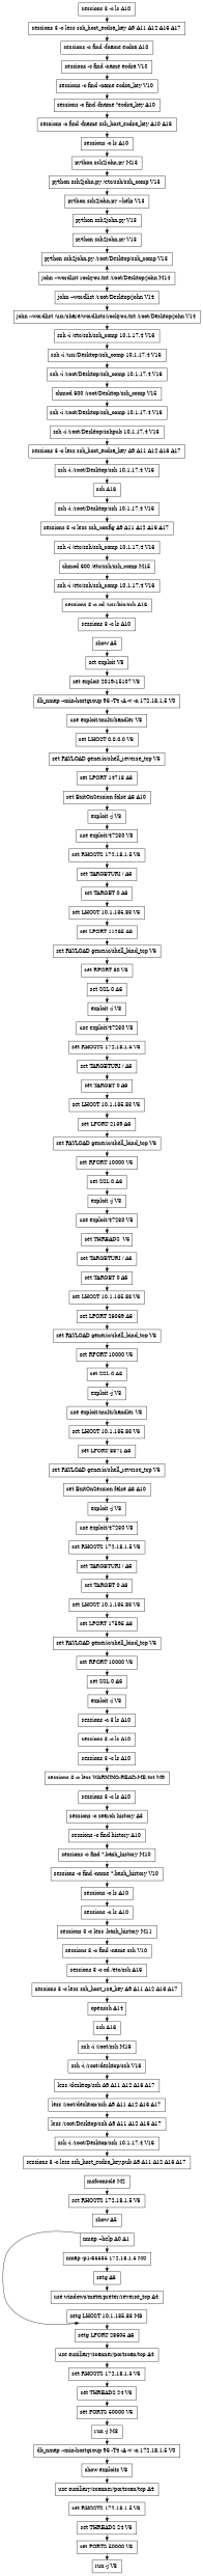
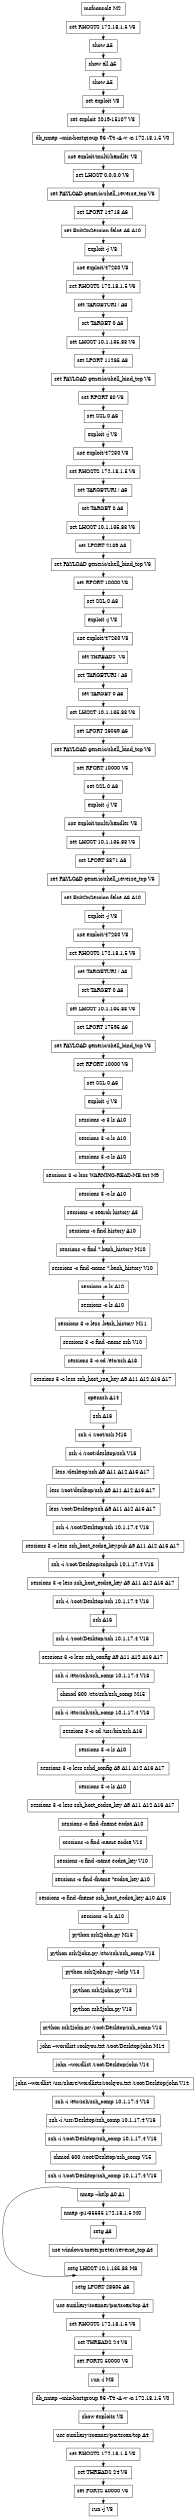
  digraph {
    rankdir=LR
    node [shape=box]
    edge [constraint=false]
    n1 [label="nmap --help A0 A1 "]
    n2 [label="nmap -p1-65535 172.18.1.5 M0 "]
    n3 [label="setg LHOST 10.1.135.83 M6 "]
    n4 [label="setg A6 "]
    n5 [label="use windows/meterpreter/reverse_tcp A4 "]
    n6 [label="setg LPORT 28605 A6 "]
    n7 [label="use auxiliary/scanner/portscan/tcp A4 "]
    n8 [label="set RHOSTS 172.18.1.5 V6 "]
    n9 [label="set THREADS 24 V6 "]
    n10 [label="set PORTS 50000 V6 "]
    n11 [label="run -j M8 "]
    n12 [label="db_nmap --min-hostgroup 96 -T4 -A -v -n 172.18.1.5 V0 "]
    n13 [label="show exploits V8 "]
    n14 [label="use auxiliary/scanner/portscan/tcp A4 "]
    n15 [label="set RHOSTS 172.18.1.5 V6 "]
    n16 [label="set THREADS 24 V6 "]
    n17 [label="set PORTS 50000 V6 "]
    n18 [label="run -j V8 "]
    n19 [label="msfconsole M2 "]
    n20 [label="set RHOSTS 172.18.1.5 V6 "]
    n21 [label="show A5 "]
+   n22 [label="show all A5 "]
    n23 [label="show A5 "]
    n24 [label="set exploit V8 "]
    n25 [label="set exploit 2019-15107 V8 "]
    n26 [label="db_nmap --min-hostgroup 96 -T4 -A -v -n 172.18.1.5 V0 "]
    n27 [label="use exploit/multi/handler V8 "]
    n28 [label="set LHOST 0.0.0.0 V6 "]
    n29 [label="set PAYLOAD generic/shell_reverse_tcp V6 "]
    n30 [label="set LPORT 14718 A6 "]
    n31 [label="set ExitOnSession false A6 A10 "]
    n32 [label="exploit -j V8 "]
    n33 [label="use exploit/47230 V8 "]
    n34 [label="set RHOSTS 172.18.1.5 V6 "]
    n35 [label="set TARGETURI / A6 "]
    n36 [label="set TARGET 0 A6 "]
    n37 [label="set LHOST 10.1.135.83 V6 "]
    n38 [label="set LPORT 11265 A6 "]
    n39 [label="set PAYLOAD generic/shell_bind_tcp V6 "]
    n40 [label="set RPORT 80 V6 "]
    n41 [label="set SSL 0 A6 "]
    n42 [label="exploit -j V8 "]
    n43 [label="use exploit/47230 V8 "]
    n44 [label="set RHOSTS 172.18.1.5 V6 "]
    n45 [label="set TARGETURI / A6 "]
    n46 [label="set TARGET 0 A6 "]
    n47 [label="set LHOST 10.1.135.83 V6 "]
    n48 [label="set LPORT 2139 A6 "]
    n49 [label="set PAYLOAD generic/shell_bind_tcp V6 "]
    n50 [label="set RPORT 10000 V6 "]
    n51 [label="set SSL 0 A6 "]
    n52 [label="exploit -j V8 "]
    n53 [label="use exploit/47230 V8 "]
    n54 [label="set THREADS  V6"]
    n55 [label="set TARGETURI / A6 "]
    n56 [label="set TARGET 0 A6 "]
    n57 [label="set LHOST 10.1.135.83 V6 "]
    n58 [label="set LPORT 26069 A6 "]
    n59 [label="set PAYLOAD generic/shell_bind_tcp V6 "]
    n60 [label="set RPORT 10000 V6 "]
    n61 [label="set SSL 0 A6 "]
    n62 [label="exploit -j V8 "]
    n63 [label="use exploit/multi/handler V8 "]
    n64 [label="set LHOST 10.1.135.83 V6 "]
    n65 [label="set LPORT 8871 A6 "]
    n66 [label="set PAYLOAD generic/shell_reverse_tcp V6 "]
    n67 [label="set ExitOnSession false A6 A10 "]
    n68 [label="exploit -j V8 "]
    n69 [label="use exploit/47230 V8 "]
    n70 [label="set RHOSTS 172.18.1.5 V6 "]
    n71 [label="set TARGETURI / A6 "]
    n72 [label="set TARGET 0 A6 "]
    n73 [label="set LHOST 10.1.135.83 V6 "]
    n74 [label="set LPORT 17595 A6 "]
    n75 [label="set PAYLOAD generic/shell_bind_tcp V6 "]
    n76 [label="set RPORT 10000 V6 "]
    n77 [label="set SSL 0 A6 "]
    n78 [label="exploit -j V8 "]
    n79 [label="sessions -c 3 ls A10 "]
    n80 [label="sessions 3 -c ls A10 "]
    n81 [label="sessions 3 -c ls A10 "]
    n82 [label="sessions 3 -c less WARNING-READ-ME.txt M9 "]
    n83 [label="sessions 3 -c ls A10 "]
    n84 [label="sessions -c search history A3 "]
    n85 [label="sessions -c find history A10 "]
    n86 [label="sessions -c find *.bash_history M10 "]
    n87 [label="sessions -c find -name *.bash_history V10 "]
    n88 [label="sessions -c ls A10 "]
    n89 [label="sessions -c ls A10 "]
    n90 [label="sessions 3 -c less .bash_history M11 "]
    n91 [label="sessions 3 -c find -name ssh V10 "]
    n92 [label="sessions 3 -c cd /etc/ssh A16 "]
    n93 [label="sessions 3 -c less ssh_host_rsa_key A9 A11 A12 A16 A17 "]
    n94 [label="openssh A14"]
    n95 [label="ssh A16 "]
    n96 [label="ssh -i /root/ssh M16 "]
    n97 [label="ssh -i /root/desktop/ssh V16 "]
    n98 [label="less /desktop/ssh A9 A11 A12 A16 A17 "]
    n99 [label="less /root/desktop/ssh A9 A11 A12 A16 A17 "]
    n100 [label="less /root/Desktop/ssh A9 A11 A12 A16 A17 "]
    n101 [label="ssh -i /root/Desktop/ssh 10.1.17.4 V16 "]
    n102 [label="sessions 3 -c less ssh_host_ecdsa_key.pub A9 A11 A12 A16 A17 "]
    n103 [label="ssh -i /root/Desktop/sshpub 10.1.17.4 V16 "]
    n104 [label="sessions 3 -c less ssh_host_ecdsa_key A9 A11 A12 A16 A17 "]
    n105 [label="ssh -i /root/Desktop/ssh 10.1.17.4 V16 "]
    n106 [label="ssh A16 "]
    n107 [label="ssh -i /root/Desktop/ssh 10.1.17.4 V16 "]
    n108 [label="sessions 3 -c less ssh_config A9 A11 A12 A16 A17 "]
    n109 [label="ssh -i /etc/ssh/ssh_comp 10.1.17.4 V16 "]
    n110 [label="chmod 600 /etc/ssh/ssh_comp M15 "]
    n111 [label="ssh -i /etc/ssh/ssh_comp 10.1.17.4 V16 "]
    n112 [label="sessions 3 -c cd /usr/bin/ssh A16 "]
    n113 [label="sessions 3 -c ls A10 "]
+   n114 [label="sessions 3 -c less sshd_config A9 A11 A12 A16 A17 "]
    n115 [label="sessions 3 -c ls A10 "]
    n116 [label="sessions 3 -c less ssh_host_ecdsa_key A9 A11 A12 A16 A17 "]
    n117 [label="sessions -c find -fname ecdsa A10 "]
    n118 [label="sessions -c find -name ecdsa V10 "]
    n119 [label="sessions -c find -name ecdsa_key V10 "]
    n120 [label="sessions -c find -fname *ecdsa_key A10 "]
    n121 [label="sessions -c find -fname ssh_host_ecdsa_key A10 A16 "]
    n122 [label="sessions -c ls A10 "]
    n123 [label="python ssh2john.py M13 "]
    n124 [label="python ssh2john.py /etc/ssh/ssh_comp V13 "]
    n125 [label="python ssh2john.py --help V13 "]
    n126 [label="python ssh2john.py V13 "]
    n127 [label="python ssh2john.py V13 "]
    n128 [label="python ssh2john.py /root/Desktop/ssh_comp V13 "]
    n129 [label="john --wordlist rockyou.txt /root/Desktop/john M14 "]
    n130 [label="john --wordlist /root/Desktop/john V14 "]
    n131 [label="john --wordlist /usr/share/wordlists/rockyou.txt /root/Desktop/john V14 "]
    n132 [label="ssh -i /etc/ssh/ssh_comp 10.1.17.4 V16 "]
    n133 [label="ssh -i /usr/Desktop/ssh_comp 10.1.17.4 V16 "]
    n134 [label="ssh -i /root/Desktop/ssh_comp 10.1.17.4 V16 "]
    n135 [label="chmod 600 /root/Desktop/ssh_comp V15 "]
    n136 [label="ssh -i /root/Desktop/ssh_comp 10.1.17.4 V16 "]
    n1 -> n2
    n1 -> n3
    n2 -> n4
    n3 -> n6
    n4 -> n5
    n6 -> n7
    n7 -> n8
    n8 -> n9
    n9 -> n10
    n10 -> n11
    n11 -> n12
    n12 -> n13
    n13 -> n14
    n14 -> n15
    n15 -> n16
    n16 -> n17
    n17 -> n18
    n19 -> n20
    n20 -> n21
+   n21 -> n22
+   n22 -> n23
    n23 -> n24
    n24 -> n25
    n25 -> n26
    n26 -> n27
    n27 -> n28
    n28 -> n29
    n29 -> n30
    n30 -> n31
    n31 -> n32
    n32 -> n33
    n33 -> n34
    n34 -> n35
    n35 -> n36
    n36 -> n37
    n37 -> n38
    n38 -> n39
    n39 -> n40
    n40 -> n41
    n41 -> n42
    n42 -> n43
    n43 -> n44
    n44 -> n45
    n45 -> n46
    n46 -> n47
    n47 -> n48
    n48 -> n49
    n49 -> n50
    n50 -> n51
    n51 -> n52
    n52 -> n53
    n53 -> n54
    n54 -> n55
    n55 -> n56
    n56 -> n57
    n57 -> n58
    n58 -> n59
    n59 -> n60
    n60 -> n61
    n61 -> n62
    n62 -> n63
    n63 -> n64
    n64 -> n65
    n65 -> n66
    n66 -> n67
    n67 -> n68
    n68 -> n69
    n69 -> n70
    n70 -> n71
    n71 -> n72
    n72 -> n73
    n73 -> n74
    n74 -> n75
    n75 -> n76
    n76 -> n77
    n77 -> n78
    n78 -> n79
    n79 -> n80
    n80 -> n81
    n81 -> n82
    n82 -> n83
    n83 -> n84
    n84 -> n85
    n85 -> n86
    n86 -> n87
    n87 -> n88
    n88 -> n89
    n89 -> n90
    n90 -> n91
    n91 -> n92
    n92 -> n93
    n93 -> n94
    n94 -> n95
    n95 -> n96
    n96 -> n97
    n97 -> n98
    n98 -> n99
    n99 -> n100
    n100 -> n101
    n101 -> n102
+   n102 -> n103
    n103 -> n104
    n104 -> n105
    n105 -> n106
    n106 -> n107
    n107 -> n108
    n108 -> n109
    n109 -> n110
    n110 -> n111
    n111 -> n112
    n112 -> n113
+   n113 -> n114
+   n114 -> n115
    n115 -> n116
    n116 -> n117
    n117 -> n118
    n118 -> n119
    n119 -> n120
    n120 -> n121
    n121 -> n122
    n122 -> n123
    n123 -> n124
    n124 -> n125
    n125 -> n126
    n126 -> n127
    n127 -> n128
    n129 -> n128
    n129 -> n130
    n130 -> n131
    n131 -> n132
    n132 -> n133
    n133 -> n134
    n134 -> n135
    n135 -> n136
  }
